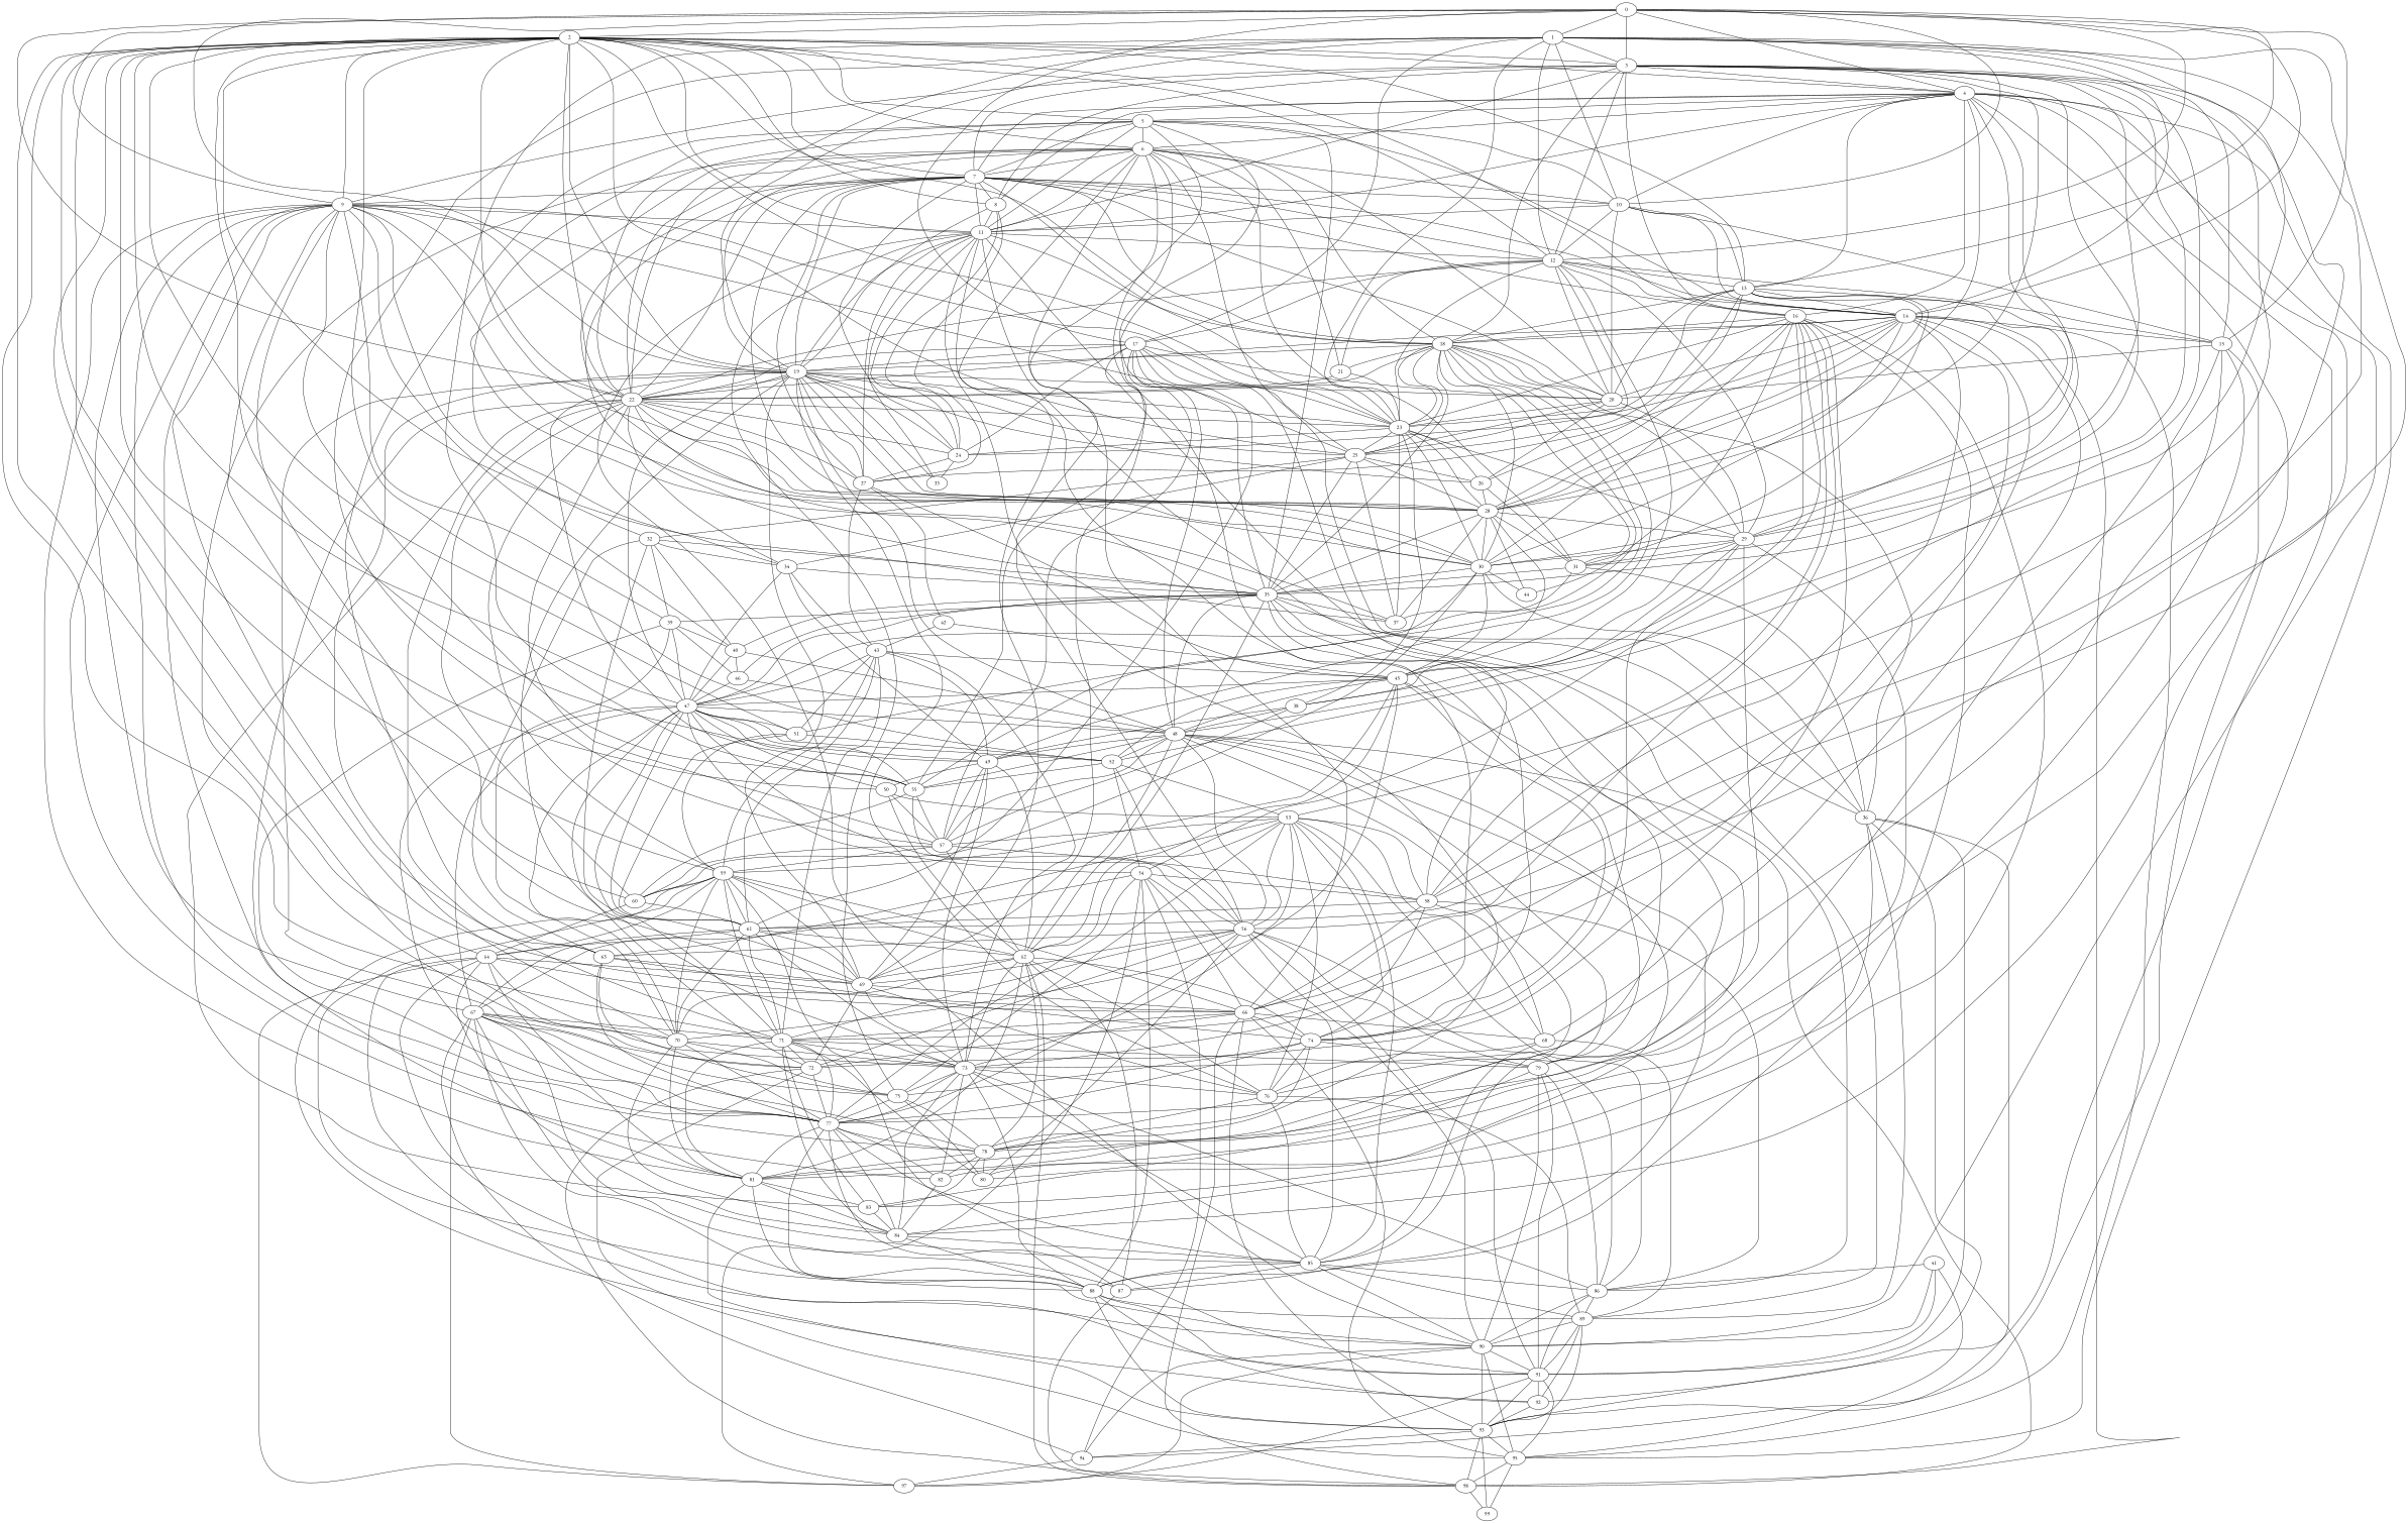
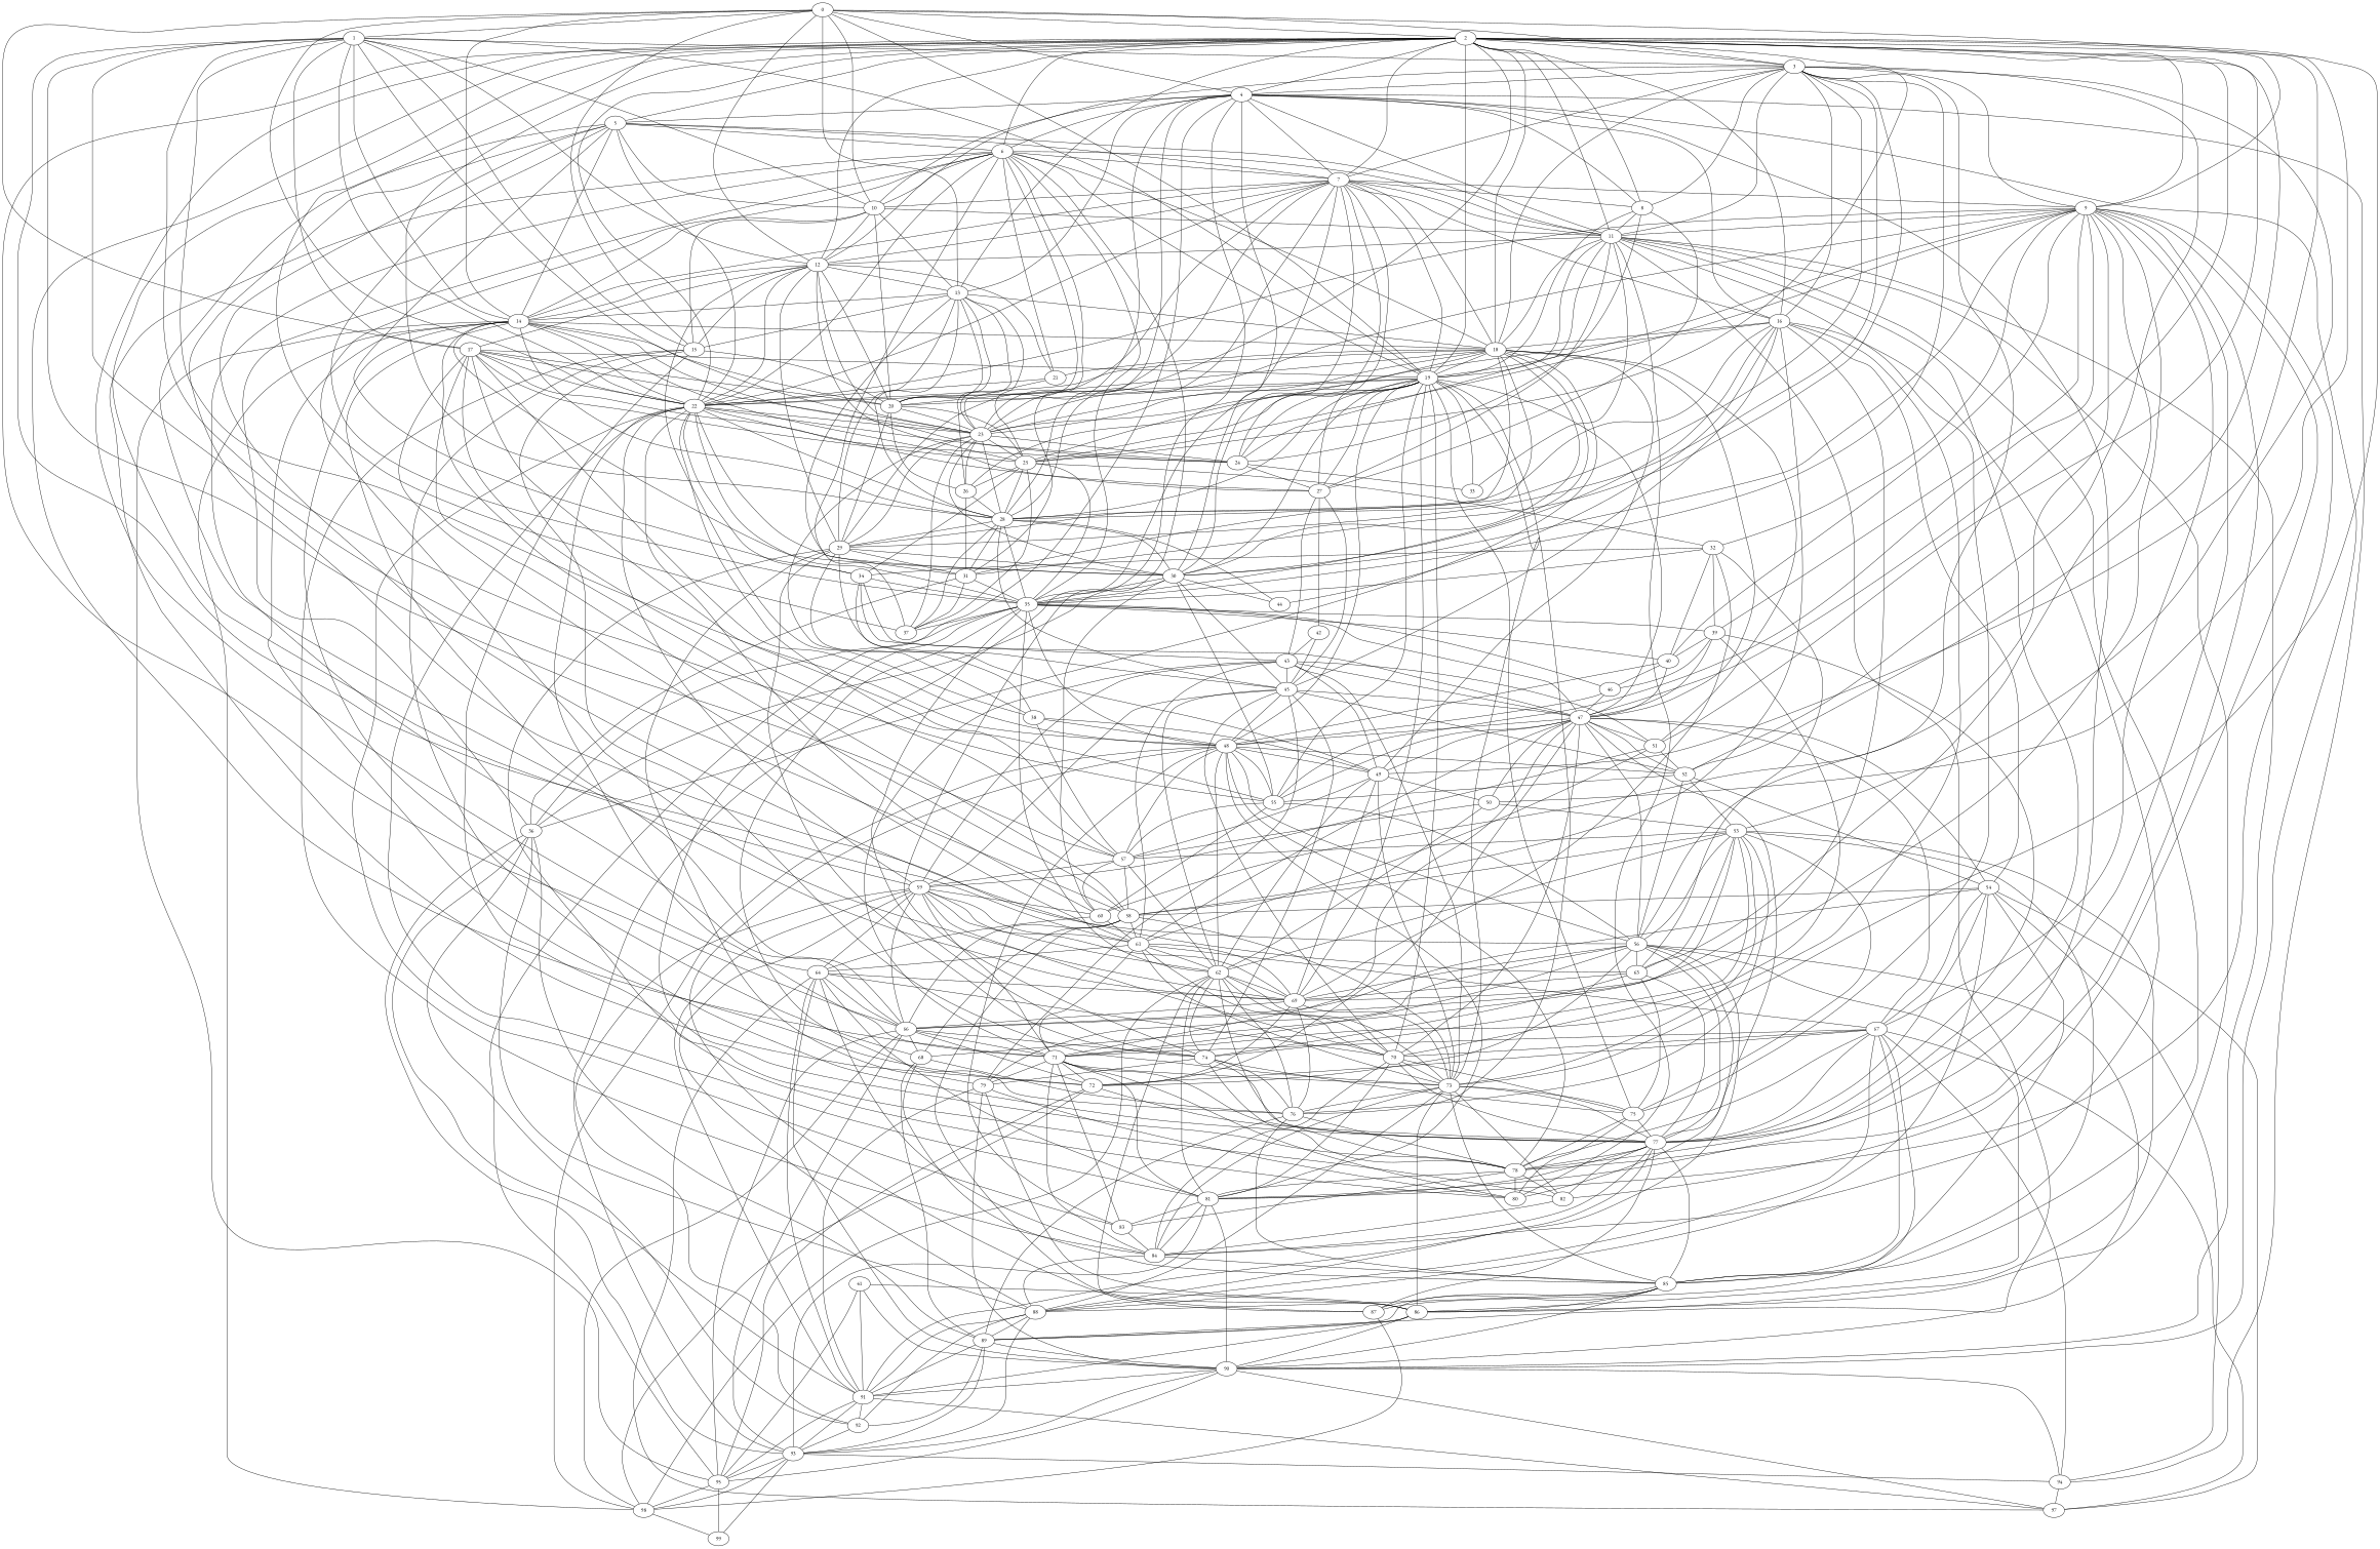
  graph {
    fontname="EB Garamond"
    node [fontname="EB Garamond"]
    edge [fontname="EB Garamond"]
    8
    27
    19
    11
    24
    45
    43
    42
    n9 [label=69]
    70
    22
    23
    48
    55
    73
    25
    28
    47
    30
    20
    33
    75
    26
    76
    90
    12
    18
    78
    80
    89
    85
    86
    74
    52
    59
    62
    79
    71
    61
    49
    51
    66
    72
    84
    81
    77
    83
    57
    35
    60
    34
    29
    38
    37
    98
    56
    87
    88
    82
    32
    31
    44
    50
    67
    54
    36
    91
    97
    93
    95
    94
    13
    14
    15
    17
    21
    92
    64
    68
    99
    0
    1
    3
    4
    2
    10
    9
    58
    7
    16
    53
    5
    6
    63
    40
    39
    46
    41
    8 -- 27
    8 -- 19
    8 -- 11
    8 -- 24
    27 -- 45
    27 -- 43
    27 -- 42
    19 -- 27
    19 -- 24
    19 -- n9
    19 -- 70
    19 -- 22
    19 -- 23
    19 -- 48
    19 -- 55
    19 -- 73
    19 -- 25
    19 -- 28
    19 -- 47
    19 -- 30
    19 -- 20
    19 -- 33
    19 -- 75
    19 -- 26
    19 -- 76
    11 -- 27
    11 -- 19
    11 -- 24
    11 -- 33
    11 -- 75
    11 -- 90
    11 -- 12
    11 -- 18
    11 -- 78
+   11 -- 80
    11 -- 89
    11 -- 85
    11 -- 86
    24 -- 27
    24 -- 33
    45 -- 70
    45 -- 48
    45 -- 47
    45 -- 74
    45 -- 52
    45 -- 59
    45 -- 62
    45 -- 79
    43 -- 45
    43 -- 73
    43 -- 47
    43 -- 59
    43 -- 71
    43 -- 61
    43 -- 49
    43 -- 51
    42 -- 45
    42 -- 43
    n9 -- 73
    n9 -- 76
    n9 -- 66
    n9 -- 72
    70 -- 73
    70 -- 75
    70 -- 84
    70 -- 81
    70 -- 77
    22 -- 27
    22 -- 24
    22 -- 23
    22 -- 28
    22 -- 30
    22 -- 59
    22 -- 71
    22 -- 81
    22 -- 83
    22 -- 57
    22 -- 35
    22 -- 60
    22 -- 34
    23 -- 24
    23 -- 25
    23 -- 28
    23 -- 30
    23 -- 26
    23 -- 29
    23 -- 38
    23 -- 37
    48 -- 55
    48 -- 78
    48 -- 52
    48 -- 62
    48 -- 49
    48 -- 81
    48 -- 83
    48 -- 57
    48 -- 98
    48 -- 56
    48 -- 87
    55 -- 57
    55 -- 60
    55 -- 56
    73 -- 75
    73 -- 76
    73 -- 85
    73 -- 86
    73 -- 84
    73 -- 77
    73 -- 88
    73 -- 82
    25 -- 28
    25 -- 26
    25 -- 35
    25 -- 34
    25 -- 37
    25 -- 32
    28 -- 45
    28 -- 30
    28 -- 35
    28 -- 29
    28 -- 37
    28 -- 31
    28 -- 44
    47 -- 70
    47 -- 48
    47 -- 55
    47 -- 52
    47 -- 71
    47 -- 61
    47 -- 49
    47 -- 51
    47 -- 72
    47 -- 77
    47 -- 56
    47 -- 50
    47 -- 67
    47 -- 54
    30 -- 45
    30 -- 55
    30 -- 35
    30 -- 60
    30 -- 44
    30 -- 36
    20 -- 23
    20 -- 25
    20 -- 26
    20 -- 29
    75 -- 78
    75 -- 80
    75 -- 77
    26 -- 28
    26 -- 31
    76 -- 78
    76 -- 89
    76 -- 85
    90 -- 91
    90 -- 97
    90 -- 93
    90 -- 95
    90 -- 94
    12 -- 22
    12 -- 23
    12 -- 25
    12 -- 20
    12 -- 29
    12 -- 38
    12 -- 13
    12 -- 14
    12 -- 15
    12 -- 17
    12 -- 21
    18 -- 19
    18 -- 22
    18 -- 23
    18 -- 25
    18 -- 47
    18 -- 30
    18 -- 20
    18 -- 49
    18 -- 51
    18 -- 35
    18 -- 29
    18 -- 31
    18 -- 36
    18 -- 21
    78 -- 80
    78 -- 81
    78 -- 83
    78 -- 82
    89 -- 90
    89 -- 91
    89 -- 93
    89 -- 92
    85 -- 90
    85 -- 89
    85 -- 86
    85 -- 87
    85 -- 88
    86 -- 90
    86 -- 89
    86 -- 91
    74 -- 75
    74 -- 76
    74 -- 78
    74 -- 79
    74 -- 77
    52 -- 55
    52 -- 56
    52 -- 54
    52 -- 53
    59 -- n9
    59 -- 70
    59 -- 62
    59 -- 71
    59 -- 61
    59 -- 66
    59 -- 60
    59 -- 88
    59 -- 91
    59 -- 92
    59 -- 64
    62 -- n9
    62 -- 70
    62 -- 73
    62 -- 76
    62 -- 78
    62 -- 74
    62 -- 81
    62 -- 98
    62 -- 87
    79 -- 90
    79 -- 80
    79 -- 86
    79 -- 91
    71 -- 73
    71 -- 80
    71 -- 79
    71 -- 72
    71 -- 84
    71 -- 81
    71 -- 77
    71 -- 83
    61 -- n9
    61 -- 70
    61 -- 73
    61 -- 62
    61 -- 71
    61 -- 67
    61 -- 64
    49 -- n9
    49 -- 73
    49 -- 62
    49 -- 57
    49 -- 50
    51 -- 52
    51 -- 59
    51 -- 61
    66 -- 74
    66 -- 71
    66 -- 72
    66 -- 98
    66 -- 93
    66 -- 95
    66 -- 68
    72 -- 77
    72 -- 98
    72 -- 95
    84 -- 85
    84 -- 88
    81 -- 90
    81 -- 84
    81 -- 83
    81 -- 93
    77 -- 78
    77 -- 85
    77 -- 84
    77 -- 81
    77 -- 87
    77 -- 88
    77 -- 82
    83 -- 84
    57 -- 59
    57 -- 62
    57 -- 60
    57 -- 58
    35 -- 48
    35 -- 47
    35 -- 76
    35 -- 78
    35 -- 74
    35 -- 62
    35 -- 37
    35 -- 36
    35 -- 40
    35 -- 39
    35 -- 46
    60 -- 61
    60 -- 64
    34 -- 43
    34 -- 47
    34 -- 49
    34 -- 35
    29 -- 45
    29 -- 30
    29 -- 80
    29 -- 74
    29 -- 79
    29 -- 38
    29 -- 31
    38 -- 48
    38 -- 49
    38 -- 57
    98 -- 99
    56 -- n9
    56 -- 90
    56 -- 80
    56 -- 86
    56 -- 79
    56 -- 71
    56 -- 72
    56 -- 77
    56 -- 91
    56 -- 63
    87 -- 98
    88 -- 89
    88 -- 91
    88 -- 93
    88 -- 92
    82 -- 84
    32 -- n9
    32 -- 35
    32 -- 34
    32 -- 63
    32 -- 40
    32 -- 39
    31 -- 35
    31 -- 37
    31 -- 36
    50 -- 62
    50 -- 57
    50 -- 53
    67 -- 70
    67 -- 78
    67 -- 85
    67 -- 71
    67 -- 72
    67 -- 77
    67 -- 87
    67 -- 88
    67 -- 97
    67 -- 94
    54 -- 85
    54 -- 66
    54 -- 77
    54 -- 88
    54 -- 67
    54 -- 97
    54 -- 94
    54 -- 58
    36 -- 89
    36 -- 88
    36 -- 91
    36 -- 93
    36 -- 92
    91 -- 97
    91 -- 93
    91 -- 95
    91 -- 92
    93 -- 98
    93 -- 95
    93 -- 94
    93 -- 99
    95 -- 98
    95 -- 99
    94 -- 97
    13 -- 23
    13 -- 25
    13 -- 28
    13 -- 20
    13 -- 26
    13 -- 18
    13 -- 29
    13 -- 31
    13 -- 14
    13 -- 15
    14 -- 27
    14 -- 24
    14 -- 22
    14 -- 28
    14 -- 30
    14 -- 20
    14 -- 18
    14 -- 66
    14 -- 72
    14 -- 98
    14 -- 95
    14 -- 68
    14 -- 58
    15 -- 73
    15 -- 20
    15 -- 84
    15 -- 77
    15 -- 82
    17 -- 19
    17 -- 24
    17 -- 22
    17 -- 23
    17 -- 48
    17 -- 55
    17 -- 25
    17 -- 20
    17 -- 61
    17 -- 57
    17 -- 58
    21 -- 22
    21 -- 23
    92 -- 93
    64 -- n9
    64 -- 70
    64 -- 90
    64 -- 66
    64 -- 84
    64 -- 81
    64 -- 91
    64 -- 97
    68 -- 76
    68 -- 89
    68 -- 85
    0 -- 19
    0 -- 22
    0 -- 12
    0 -- 13
    0 -- 14
    0 -- 15
    0 -- 17
    0 -- 1
    0 -- 3
    0 -- 4
    0 -- 2
    0 -- 10
    0 -- 9
    1 -- 19
    1 -- 22
    1 -- 23
    1 -- 48
    1 -- 55
    1 -- 12
    1 -- 61
    1 -- 57
    1 -- 14
    1 -- 15
    1 -- 17
    1 -- 3
    1 -- 10
    1 -- 58
    3 -- 8
    3 -- 11
    3 -- 28
    3 -- 12
    3 -- 18
    3 -- 52
    3 -- 35
    3 -- 29
    3 -- 56
    3 -- 31
    3 -- 4
    3 -- 9
    3 -- 7
    3 -- 16
    3 -- 53
    4 -- 8
    4 -- 11
    4 -- 28
    4 -- 30
    4 -- 90
    4 -- 81
    4 -- 29
    4 -- 93
    4 -- 95
    4 -- 94
    4 -- 13
    4 -- 10
    4 -- 7
    4 -- 16
    4 -- 5
    4 -- 6
    2 -- 8
    2 -- 19
    2 -- 11
    2 -- 22
    2 -- 23
    2 -- 73
    2 -- 25
    2 -- 28
    2 -- 47
    2 -- 12
    2 -- 18
    2 -- 52
    2 -- 59
    2 -- 71
    2 -- 49
    2 -- 51
    2 -- 66
    2 -- 37
    2 -- 50
    2 -- 13
    2 -- 64
    2 -- 3
    2 -- 4
    2 -- 9
    2 -- 7
    2 -- 16
    2 -- 5
    2 -- 6
    10 -- 11
    10 -- 20
    10 -- 12
    10 -- 13
    10 -- 14
    10 -- 15
    9 -- 19
    9 -- 11
    9 -- n9
    9 -- 22
    9 -- 23
    9 -- 55
    9 -- 25
    9 -- 30
    9 -- 78
    9 -- 81
    9 -- 77
    9 -- 60
    9 -- 82
    9 -- 32
    9 -- 67
    9 -- 63
    9 -- 40
    9 -- 39
    58 -- 73
    58 -- 86
    58 -- 61
    58 -- 66
    58 -- 68
    7 -- 8
    7 -- 27
    7 -- 19
    7 -- 11
    7 -- 24
    7 -- 22
    7 -- 23
    7 -- 28
    7 -- 30
    7 -- 20
    7 -- 12
    7 -- 18
    7 -- 35
    7 -- 14
    7 -- 10
    7 -- 9
    7 -- 16
    16 -- 45
    16 -- 23
    16 -- 28
    16 -- 30
    16 -- 18
    16 -- 71
    16 -- 66
    16 -- 84
-   16 -- 83
    16 -- 44
    16 -- 54
    16 -- 58
    53 -- 73
    53 -- 75
    53 -- 76
    53 -- 85
    53 -- 86
    53 -- 74
    53 -- 62
    53 -- 57
    53 -- 56
    53 -- 68
    53 -- 58
    53 -- 63
    5 -- 11
    5 -- n9
    5 -- 22
    5 -- 35
    5 -- 34
    5 -- 56
    5 -- 14
    5 -- 10
    5 -- 7
    5 -- 6
    5 -- 63
    6 -- 19
    6 -- 11
    6 -- n9
    6 -- 22
    6 -- 20
    6 -- 18
    6 -- 74
    6 -- 66
    6 -- 72
    6 -- 35
    6 -- 37
    6 -- 31
    6 -- 36
    6 -- 21
    6 -- 10
    6 -- 7
    63 -- n9
    63 -- 75
    63 -- 74
    63 -- 77
    40 -- 48
    40 -- 47
    40 -- 46
    39 -- 70
    39 -- 47
    39 -- 77
    39 -- 40
    39 -- 46
    46 -- 48
    46 -- 47
    41 -- 90
    41 -- 86
    41 -- 91
    41 -- 95
  }
